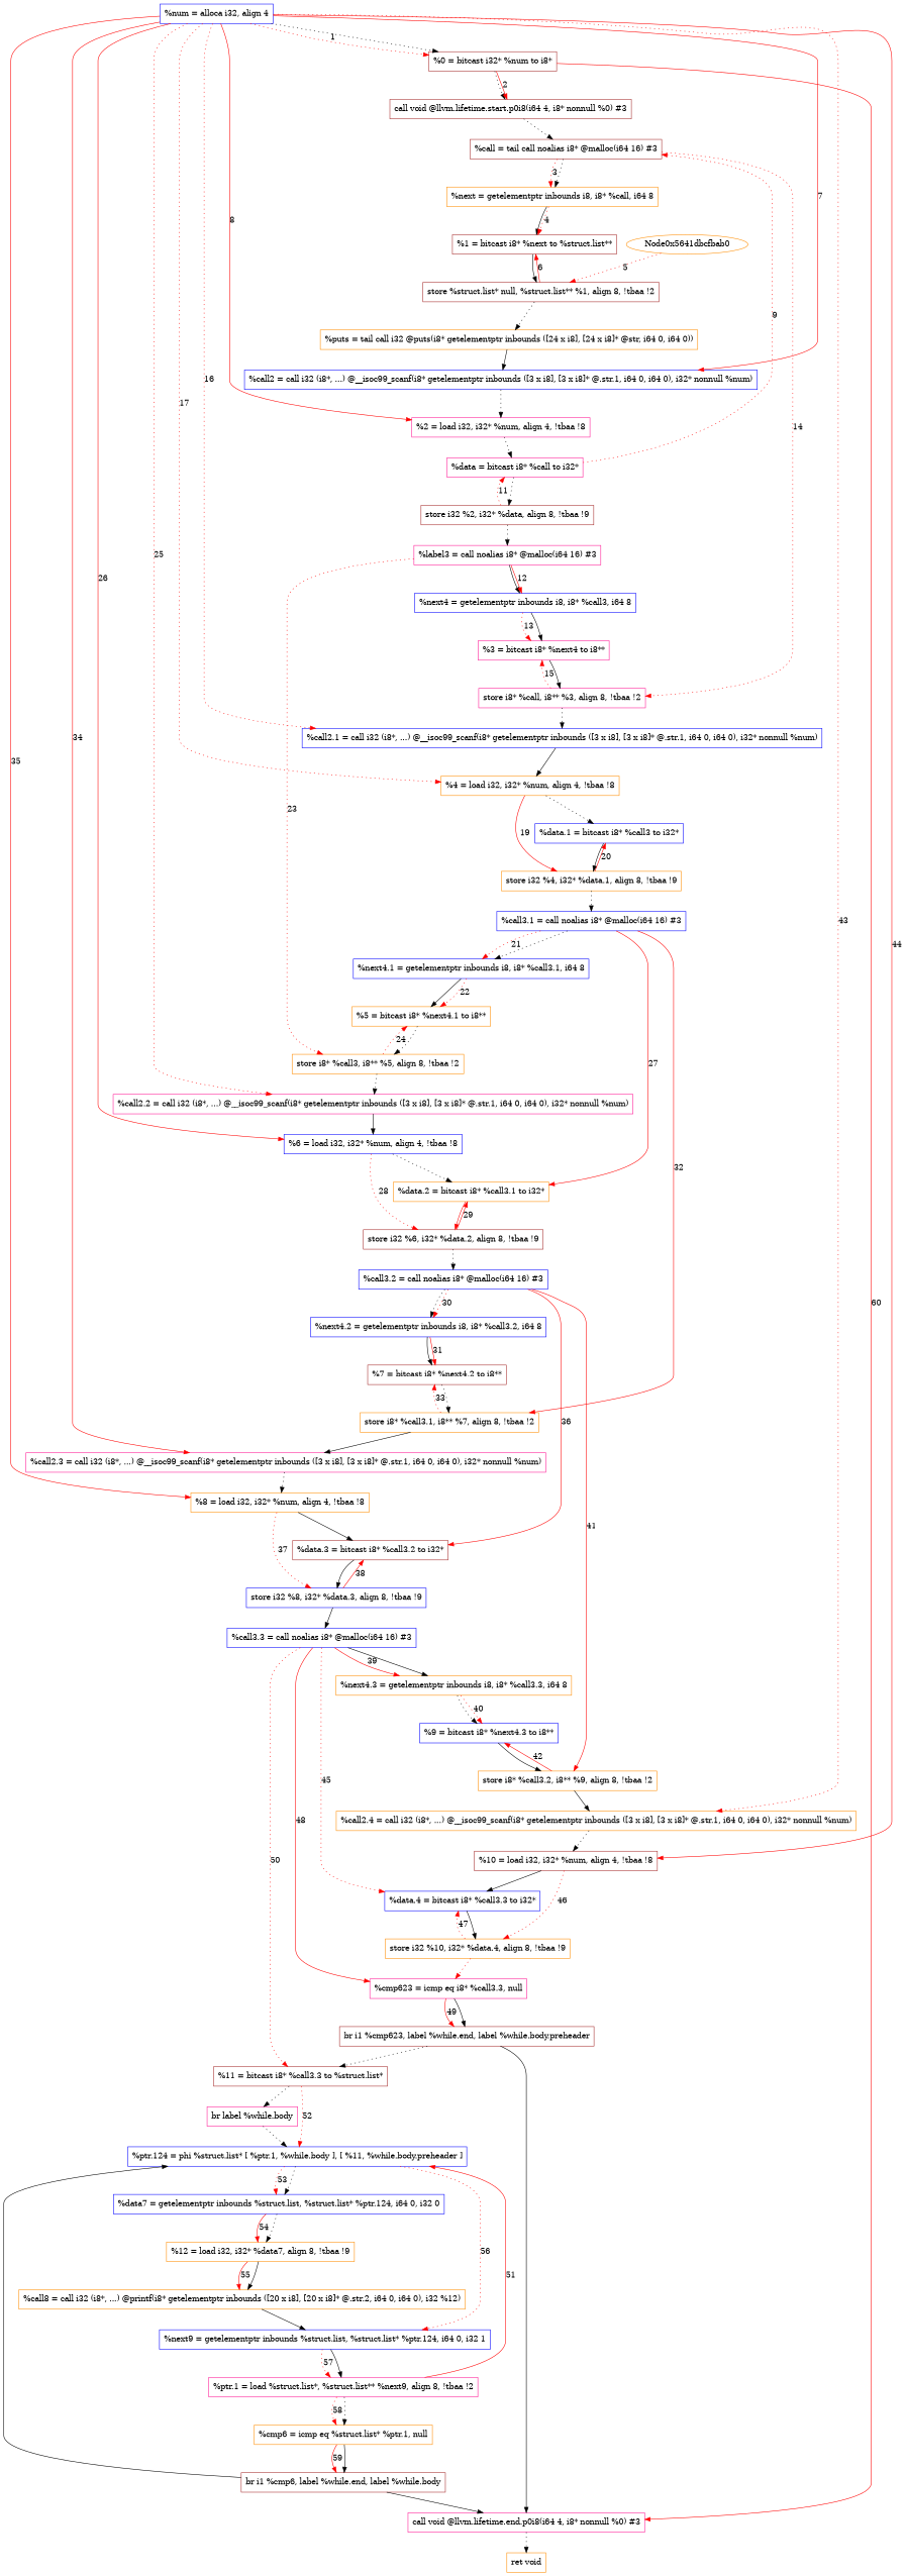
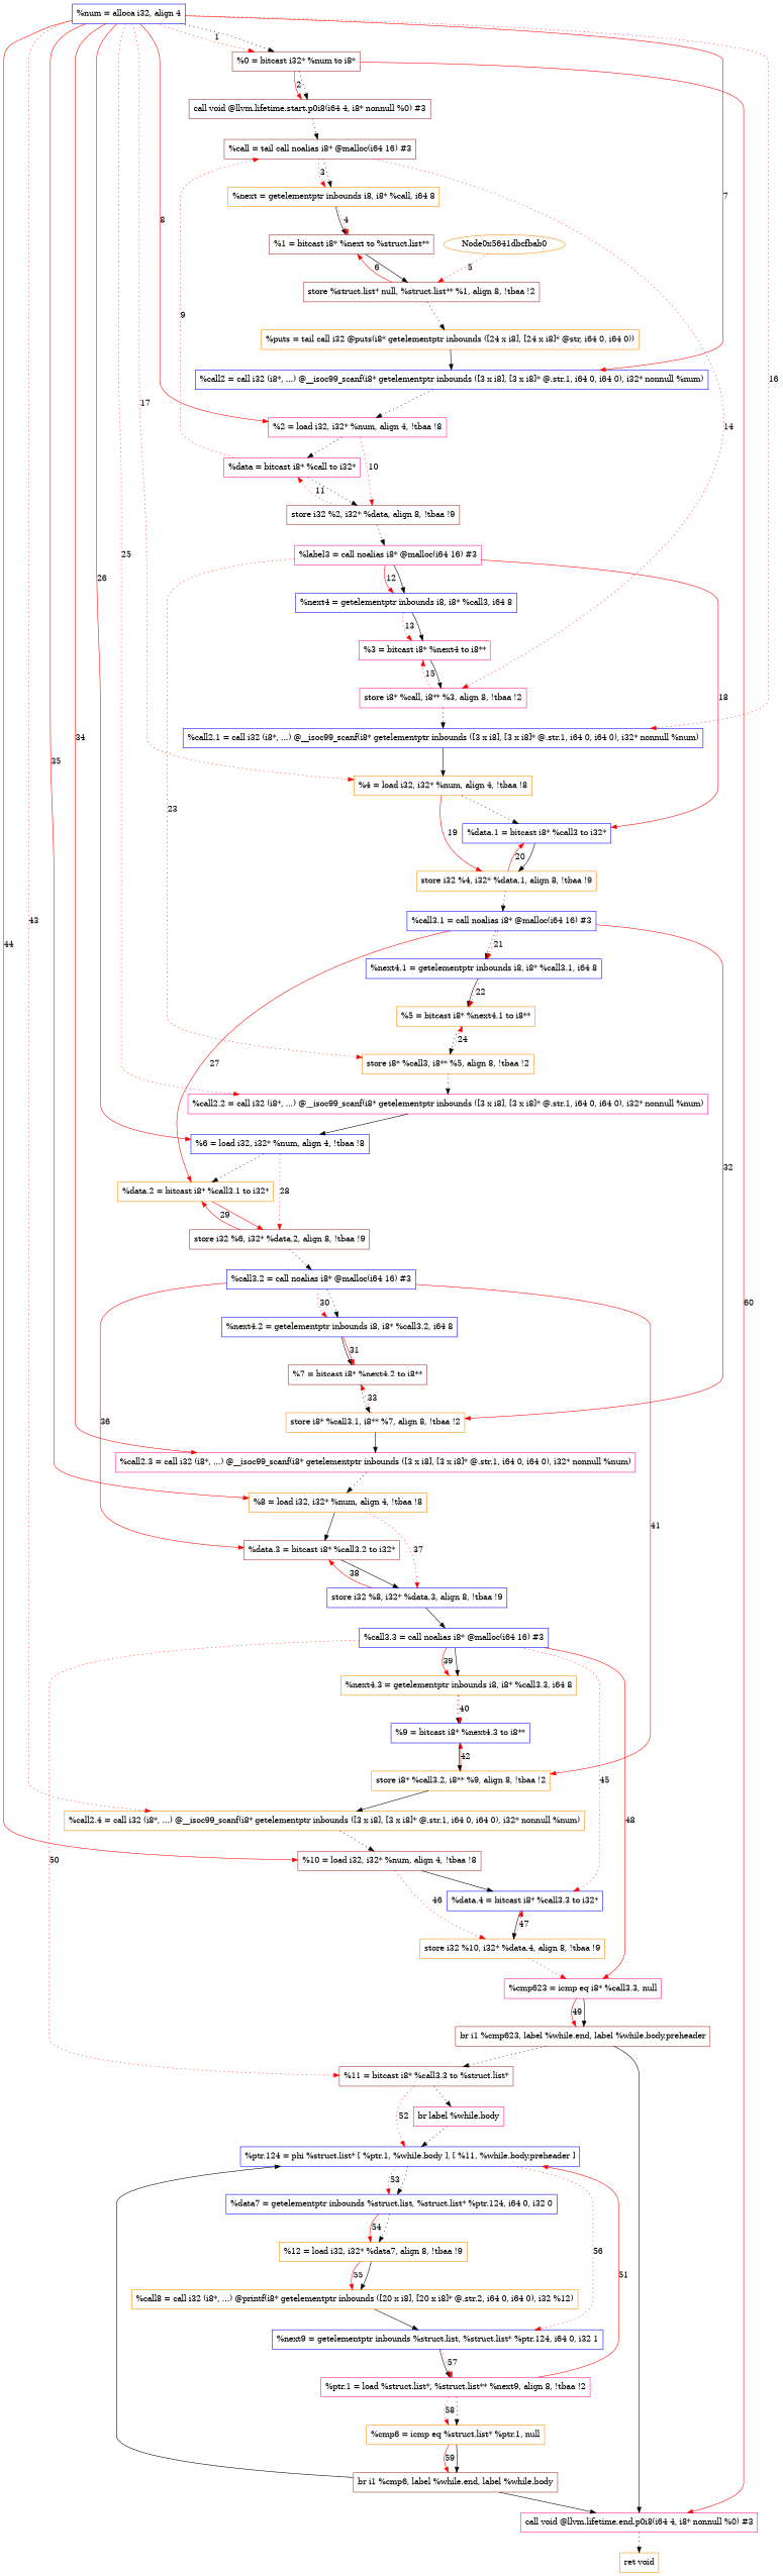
  digraph {
    node [color=darkorange shape=record]
    edge [style=dotted color=red]
    n1 [color=blue label="  %num = alloca i32, align 4"]
    n2 [color=brown label="  %0 = bitcast i32* %num to i8*"]
    n3 [color=blue label="  %call2 = call i32 (i8*, ...) @__isoc99_scanf(i8* getelementptr inbounds ([3 x i8], [3 x i8]* @.str.1, i64 0, i64 0), i32* nonnull %num)"]
    n4 [color=deeppink label="  %2 = load i32, i32* %num, align 4, !tbaa !8"]
    n5 [color=blue label="  %call2.1 = call i32 (i8*, ...) @__isoc99_scanf(i8* getelementptr inbounds ([3 x i8], [3 x i8]* @.str.1, i64 0, i64 0), i32* nonnull %num)"]
    n6 [label="  %4 = load i32, i32* %num, align 4, !tbaa !8"]
    n7 [color=deeppink label="  %call2.2 = call i32 (i8*, ...) @__isoc99_scanf(i8* getelementptr inbounds ([3 x i8], [3 x i8]* @.str.1, i64 0, i64 0), i32* nonnull %num)"]
    n8 [color=blue label="  %6 = load i32, i32* %num, align 4, !tbaa !8"]
    n9 [color=deeppink label="  %call2.3 = call i32 (i8*, ...) @__isoc99_scanf(i8* getelementptr inbounds ([3 x i8], [3 x i8]* @.str.1, i64 0, i64 0), i32* nonnull %num)"]
    n10 [label="  %8 = load i32, i32* %num, align 4, !tbaa !8"]
    n11 [label="  %call2.4 = call i32 (i8*, ...) @__isoc99_scanf(i8* getelementptr inbounds ([3 x i8], [3 x i8]* @.str.1, i64 0, i64 0), i32* nonnull %num)"]
    n12 [color=brown label="  %10 = load i32, i32* %num, align 4, !tbaa !8"]
    n13 [color=brown label="  call void @llvm.lifetime.start.p0i8(i64 4, i8* nonnull %0) #3"]
    n14 [color=deeppink label="  call void @llvm.lifetime.end.p0i8(i64 4, i8* nonnull %0) #3"]
    n15 [color=deeppink label="  %data = bitcast i8* %call to i32*"]
    n16 [color=brown label="  store i32 %2, i32* %data, align 8, !tbaa !9"]
    n17 [color=blue label="  %data.1 = bitcast i8* %call3 to i32*"]
    n18 [label="  store i32 %4, i32* %data.1, align 8, !tbaa !9"]
    n19 [label="  %data.2 = bitcast i8* %call3.1 to i32*"]
    n20 [color=brown label="  store i32 %6, i32* %data.2, align 8, !tbaa !9"]
    n21 [color=brown label="  %data.3 = bitcast i8* %call3.2 to i32*"]
    n22 [color=blue label="  store i32 %8, i32* %data.3, align 8, !tbaa !9"]
    n23 [color=blue label="  %data.4 = bitcast i8* %call3.3 to i32*"]
    n24 [label="  store i32 %10, i32* %data.4, align 8, !tbaa !9"]
    n25 [color=brown label="  %call = tail call noalias i8* @malloc(i64 16) #3"]
    n26 [label="  ret void"]
    n27 [label="  %next = getelementptr inbounds i8, i8* %call, i64 8"]
    n28 [color=deeppink label="  store i8* %call, i8** %3, align 8, !tbaa !2"]
    n29 [color=brown label="  %1 = bitcast i8* %next to %struct.list**"]
    n30 [color=deeppink label="  %3 = bitcast i8* %next4 to i8**"]
    n31 [color=brown label="  store %struct.list* null, %struct.list** %1, align 8, !tbaa !2"]
    n32 [label="  %puts = tail call i32 @puts(i8* getelementptr inbounds ([24 x i8], [24 x i8]* @str, i64 0, i64 0))"]
    n33 [color=deeppink label="%label3 = call noalias i8* @malloc(i64 16) #3"]
    n34 [color=blue label="  %next4 = getelementptr inbounds i8, i8* %call3, i64 8"]
    n35 [label="  store i8* %call3, i8** %5, align 8, !tbaa !2"]
    n36 [label="  %5 = bitcast i8* %next4.1 to i8**"]
    n37 [color=blue label="  %call3.1 = call noalias i8* @malloc(i64 16) #3"]
    n38 [color=blue label="  %next4.1 = getelementptr inbounds i8, i8* %call3.1, i64 8"]
    n39 [label="  store i8* %call3.1, i8** %7, align 8, !tbaa !2"]
    n40 [color=brown label="  %7 = bitcast i8* %next4.2 to i8**"]
    n41 [color=blue label="  %call3.2 = call noalias i8* @malloc(i64 16) #3"]
    n42 [color=blue label="  %next4.2 = getelementptr inbounds i8, i8* %call3.2, i64 8"]
    n43 [label="  store i8* %call3.2, i8** %9, align 8, !tbaa !2"]
    n44 [color=blue label="  %9 = bitcast i8* %next4.3 to i8**"]
    n45 [color=blue label="  %call3.3 = call noalias i8* @malloc(i64 16) #3"]
    n46 [label="  %next4.3 = getelementptr inbounds i8, i8* %call3.3, i64 8"]
    n47 [color=deeppink label="  %cmp623 = icmp eq i8* %call3.3, null"]
    n48 [color=brown label="  %11 = bitcast i8* %call3.3 to %struct.list*"]
    n49 [color=brown label="  br i1 %cmp623, label %while.end, label %while.body.preheader"]
    n50 [color=deeppink label="  br label %while.body"]
    n51 [color=blue label="  %ptr.124 = phi %struct.list* [ %ptr.1, %while.body ], [ %11, %while.body.preheader ]"]
    n52 [color=blue label="  %data7 = getelementptr inbounds %struct.list, %struct.list* %ptr.124, i64 0, i32 0"]
    n53 [color=blue label="  %next9 = getelementptr inbounds %struct.list, %struct.list* %ptr.124, i64 0, i32 1"]
    n54 [label="  %12 = load i32, i32* %data7, align 8, !tbaa !9"]
    n55 [color=deeppink label="  %ptr.1 = load %struct.list*, %struct.list** %next9, align 8, !tbaa !2"]
    n56 [label="  %call8 = call i32 (i8*, ...) @printf(i8* getelementptr inbounds ([20 x i8], [20 x i8]* @.str.2, i64 0, i64 0), i32 %12)"]
    n57 [label="  %cmp6 = icmp eq %struct.list* %ptr.1, null"]
    n58 [color=brown label="  br i1 %cmp6, label %while.end, label %while.body"]
    Node0x5641dbcfbab0 [shape=""]
    n1 -> n2 [color=""]
    n1 -> n2 [label=1]
    n1 -> n3 [label=7 style=solid]
    n1 -> n4 [label=8 style=solid]
    n1 -> n5 [label=16]
    n1 -> n6 [label=17]
    n1 -> n7 [label=25]
    n1 -> n8 [label=26 style=solid]
    n1 -> n9 [label=34 style=solid]
    n1 -> n10 [label=35 style=solid]
    n1 -> n11 [label=43]
    n1 -> n12 [label=44 style=solid]
    n2 -> n13 [color=""]
    n2 -> n13 [label=2 style=solid]
    n2 -> n14 [label=60 style=solid]
    n3 -> n4 [color=""]
    n4 -> n15 [color=""]
+   n4 -> n16 [label=10]
    n5 -> n6 [style=solid color=""]
    n6 -> n17 [color=""]
    n6 -> n18 [label=19 style=solid]
    n7 -> n8 [style=solid color=""]
    n8 -> n19 [color=""]
    n8 -> n20 [label=28]
    n9 -> n10 [color=""]
    n10 -> n21 [style=solid color=""]
    n10 -> n22 [label=37]
    n11 -> n12 [color=""]
    n12 -> n23 [style=solid color=""]
    n12 -> n24 [label=46]
    n13 -> n25 [color=""]
    n14 -> n26 [color=""]
    n15 -> n16 [color=""]
    n15 -> n25 [label=9]
    n16 -> n15 [label=11]
    n16 -> n33 [color=""]
    n17 -> n18 [style=solid color=""]
    n18 -> n17 [label=20 style=solid]
    n18 -> n37 [color=""]
    n19 -> n20 [style=solid]
    n20 -> n19 [label=29 style=solid]
    n20 -> n41 [color=""]
    n21 -> n22 [style=solid color=""]
    n22 -> n21 [label=38 style=solid]
    n22 -> n45 [style=solid color=""]
    n23 -> n24 [style=solid color=""]
    n24 -> n23 [label=47]
    n24 -> n47
    n25 -> n27 [color=""]
    n25 -> n27 [label=3]
    n25 -> n28 [label=14]
    n27 -> n29 [style=solid color=""]
    n27 -> n29 [label=4]
    n28 -> n5 [color=""]
    n28 -> n30 [label=15]
    n29 -> n31 [style=solid color=""]
    n30 -> n28 [style=solid color=""]
    n31 -> n29 [label=6 style=solid]
    n31 -> n32 [color=""]
    n32 -> n3 [style=solid color=""]
+   n33 -> n17 [label=18 style=solid]
    n33 -> n34 [style=solid color=""]
    n33 -> n34 [label=12 style=solid]
    n33 -> n35 [label=23]
    n34 -> n30 [style=solid color=""]
    n34 -> n30 [label=13]
    n35 -> n7 [color=""]
    n35 -> n36 [label=24]
    n36 -> n35 [color=""]
    n37 -> n19 [label=27 style=solid]
    n37 -> n38 [color=""]
    n37 -> n38 [label=21]
    n37 -> n39 [label=32 style=solid]
    n38 -> n36 [style=solid color=""]
    n38 -> n36 [label=22]
    n39 -> n9 [style=solid color=""]
    n39 -> n40 [label=33]
    n40 -> n39 [color=""]
    n41 -> n21 [label=36 style=solid]
    n41 -> n42 [color=""]
    n41 -> n42 [label=30]
    n41 -> n43 [label=41 style=solid]
    n42 -> n40 [style=solid color=""]
    n42 -> n40 [label=31 style=solid]
    n43 -> n11 [style=solid color=""]
    n43 -> n44 [label=42 style=solid]
    n44 -> n43 [style=solid color=""]
    n45 -> n23 [label=45]
    n45 -> n46 [style=solid color=""]
    n45 -> n46 [label=39 style=solid]
    n45 -> n47 [label=48 style=solid]
    n45 -> n48 [label=50]
    n46 -> n44 [color=""]
    n46 -> n44 [label=40]
    n47 -> n49 [style=solid color=""]
    n47 -> n49 [label=49 style=solid]
    n48 -> n50 [color=""]
    n48 -> n51 [label=52]
    n49 -> n14 [style=solid color=""]
    n49 -> n48 [color=""]
    n50 -> n51 [color=""]
    n51 -> n52 [color=""]
    n51 -> n52 [label=53]
    n51 -> n53 [label=56]
    n52 -> n54 [color=""]
    n52 -> n54 [label=54 style=solid]
    n53 -> n55 [style=solid color=""]
    n53 -> n55 [label=57]
    n54 -> n56 [style=solid color=""]
    n54 -> n56 [label=55 style=solid]
    n55 -> n51 [label=51 style=solid]
    n55 -> n57 [color=""]
    n55 -> n57 [label=58]
    n56 -> n53 [style=solid color=""]
    n57 -> n58 [style=solid color=""]
    n57 -> n58 [label=59 style=solid]
    n58 -> n14 [style=solid color=""]
    n58 -> n51 [style=solid color=""]
    Node0x5641dbcfbab0 -> n31 [label=5]
  }
